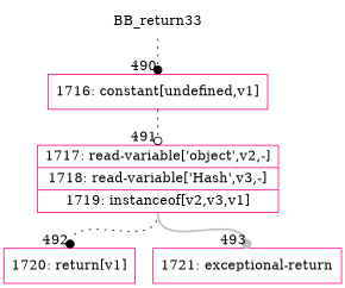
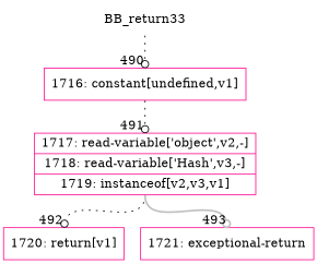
  digraph {
    rankdir=TD
    node [color=deeppink shape=record]
    edge [arrowhead=dot headport=n style=dotted tailport=s]
    n1 [color=darkorange label=BB_return33 shape=none]
    n2 [label="{1716: constant[undefined,v1]}"]
    n3 [label="{1717: read-variable['object',v2,-]|1718: read-variable['Hash',v3,-]|1719: instanceof[v2,v3,v1]}"]
    n4 [label="{1720: return[v1]}"]
    n5 [label="{1721: exceptional-return}"]
-   n1 -> n2 [headlabel="    490"]
+   n1 -> n2 [arrowhead=odot headlabel="    490"]
    n2 -> n3 [arrowhead=odot headlabel="      491"]
-   n3 -> n4 [headlabel="      492"]
-   n3 -> n5 [color=gray headlabel="      493" style=bold]
+   n3 -> n4 [arrowhead=odot headlabel="      492"]
+   n3 -> n5 [arrowhead=odot color=gray headlabel="      493" style=bold]
  }
